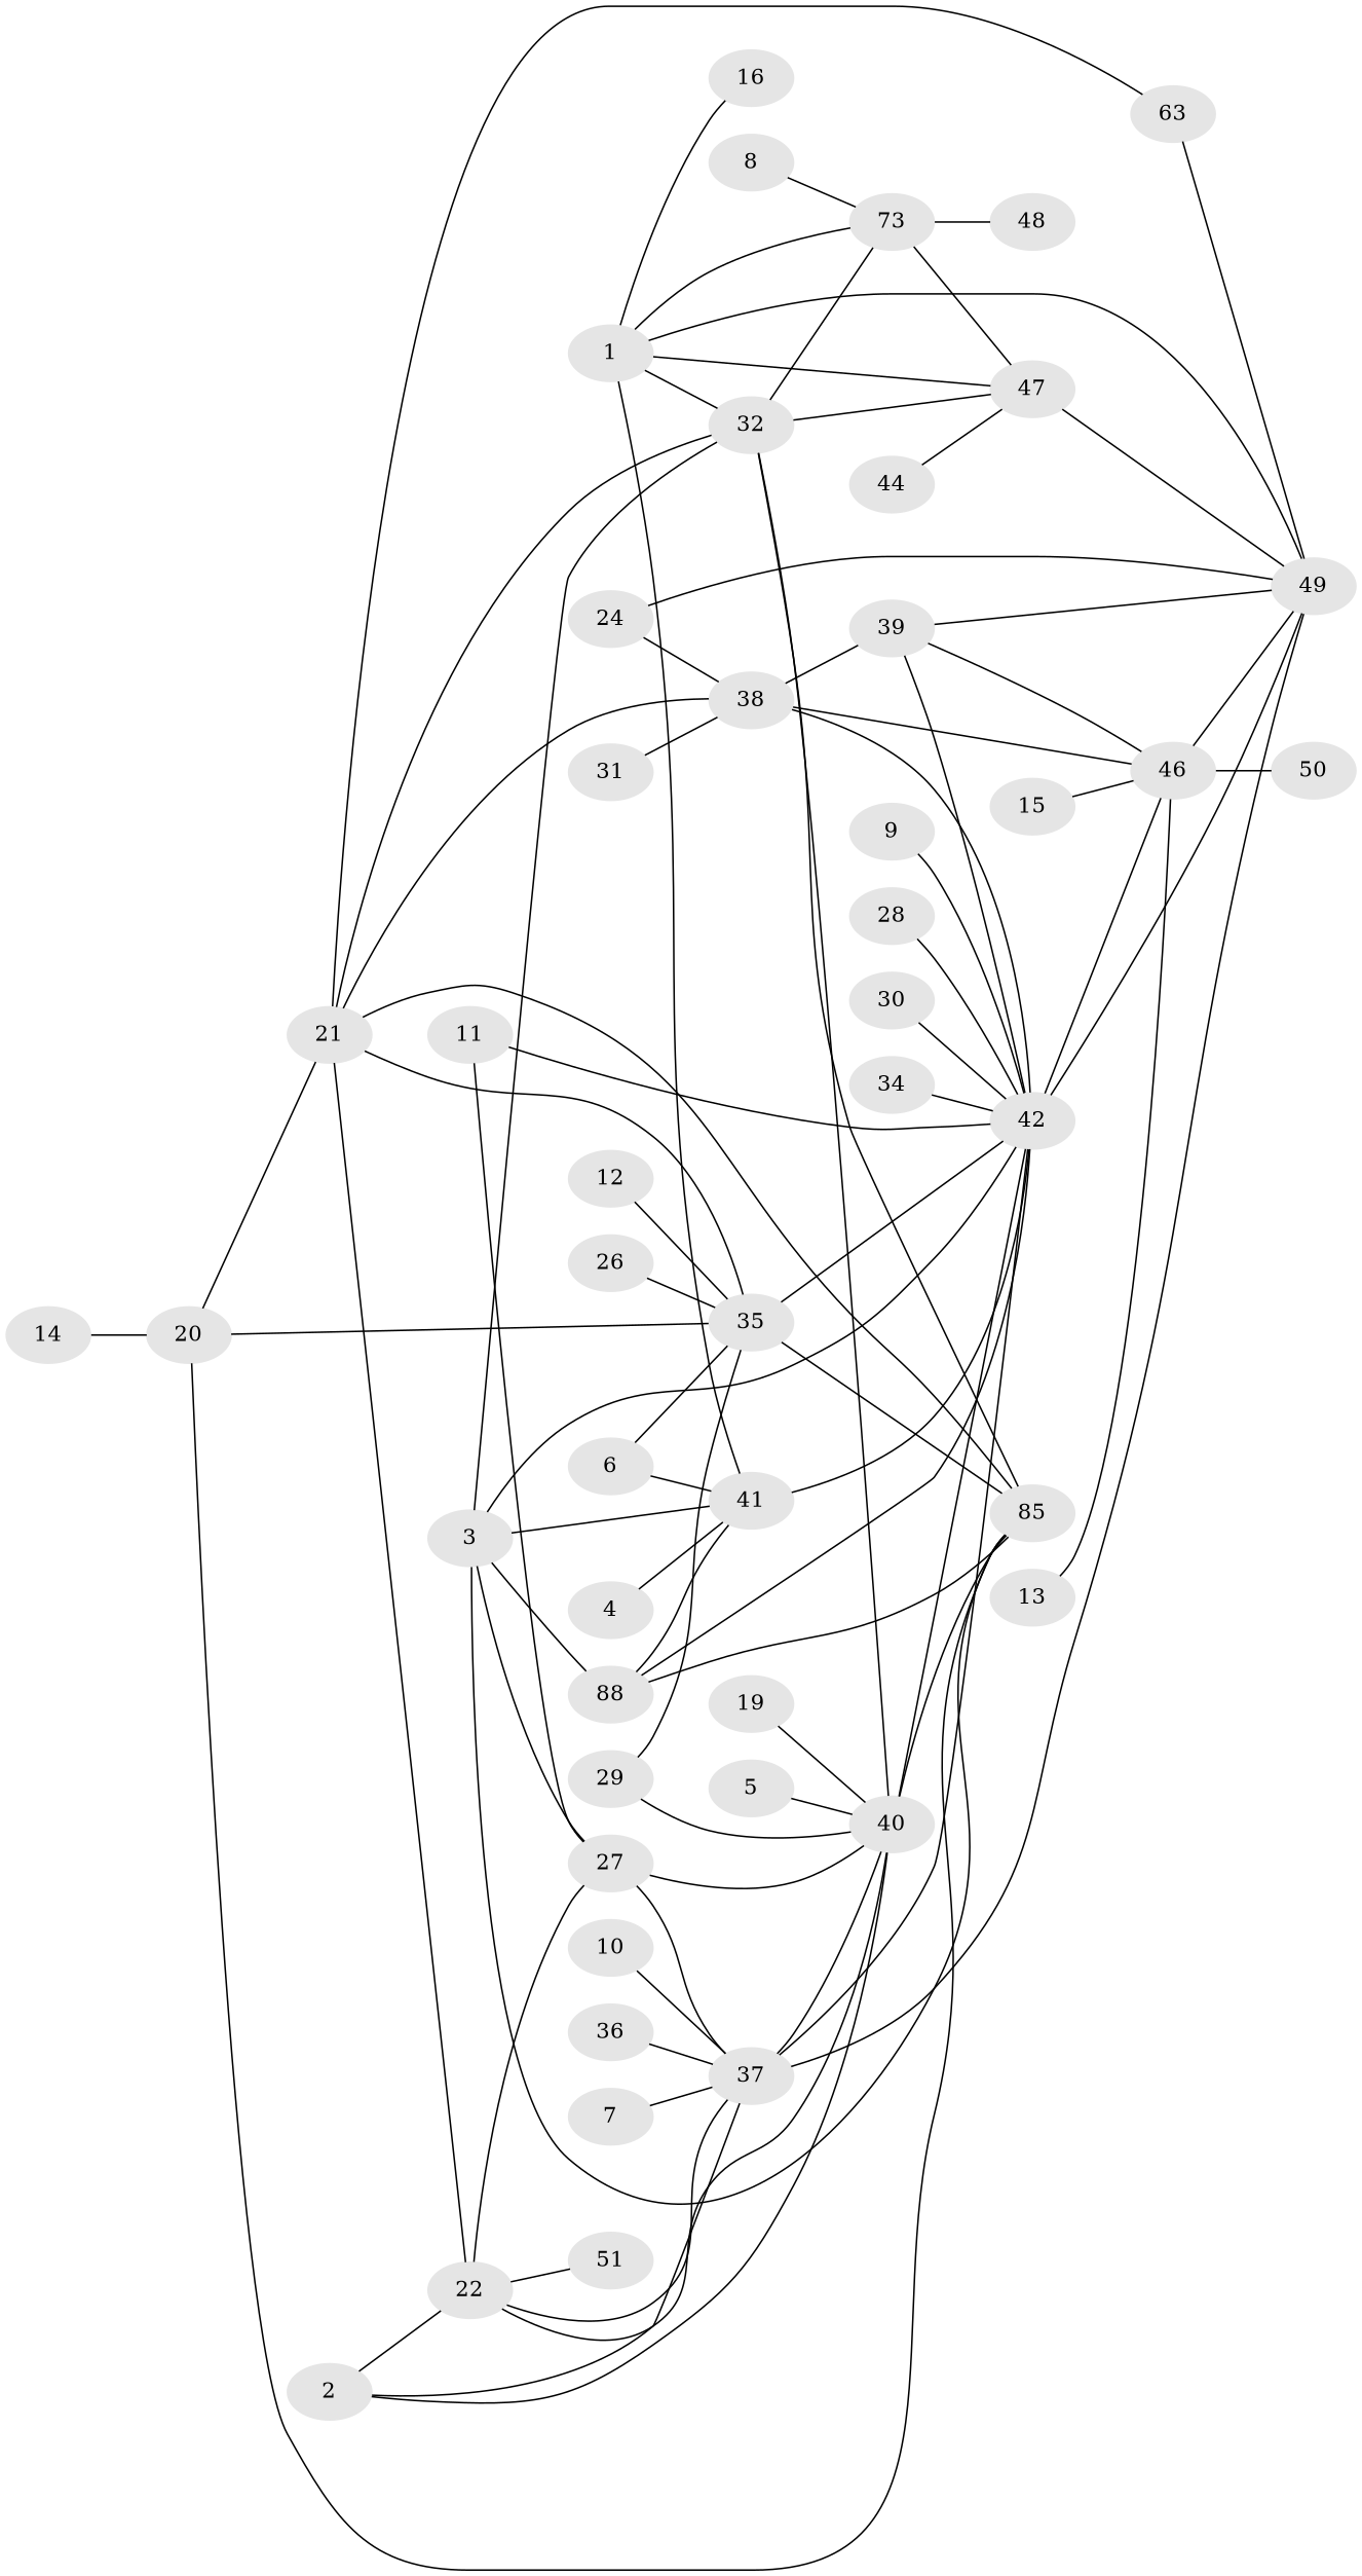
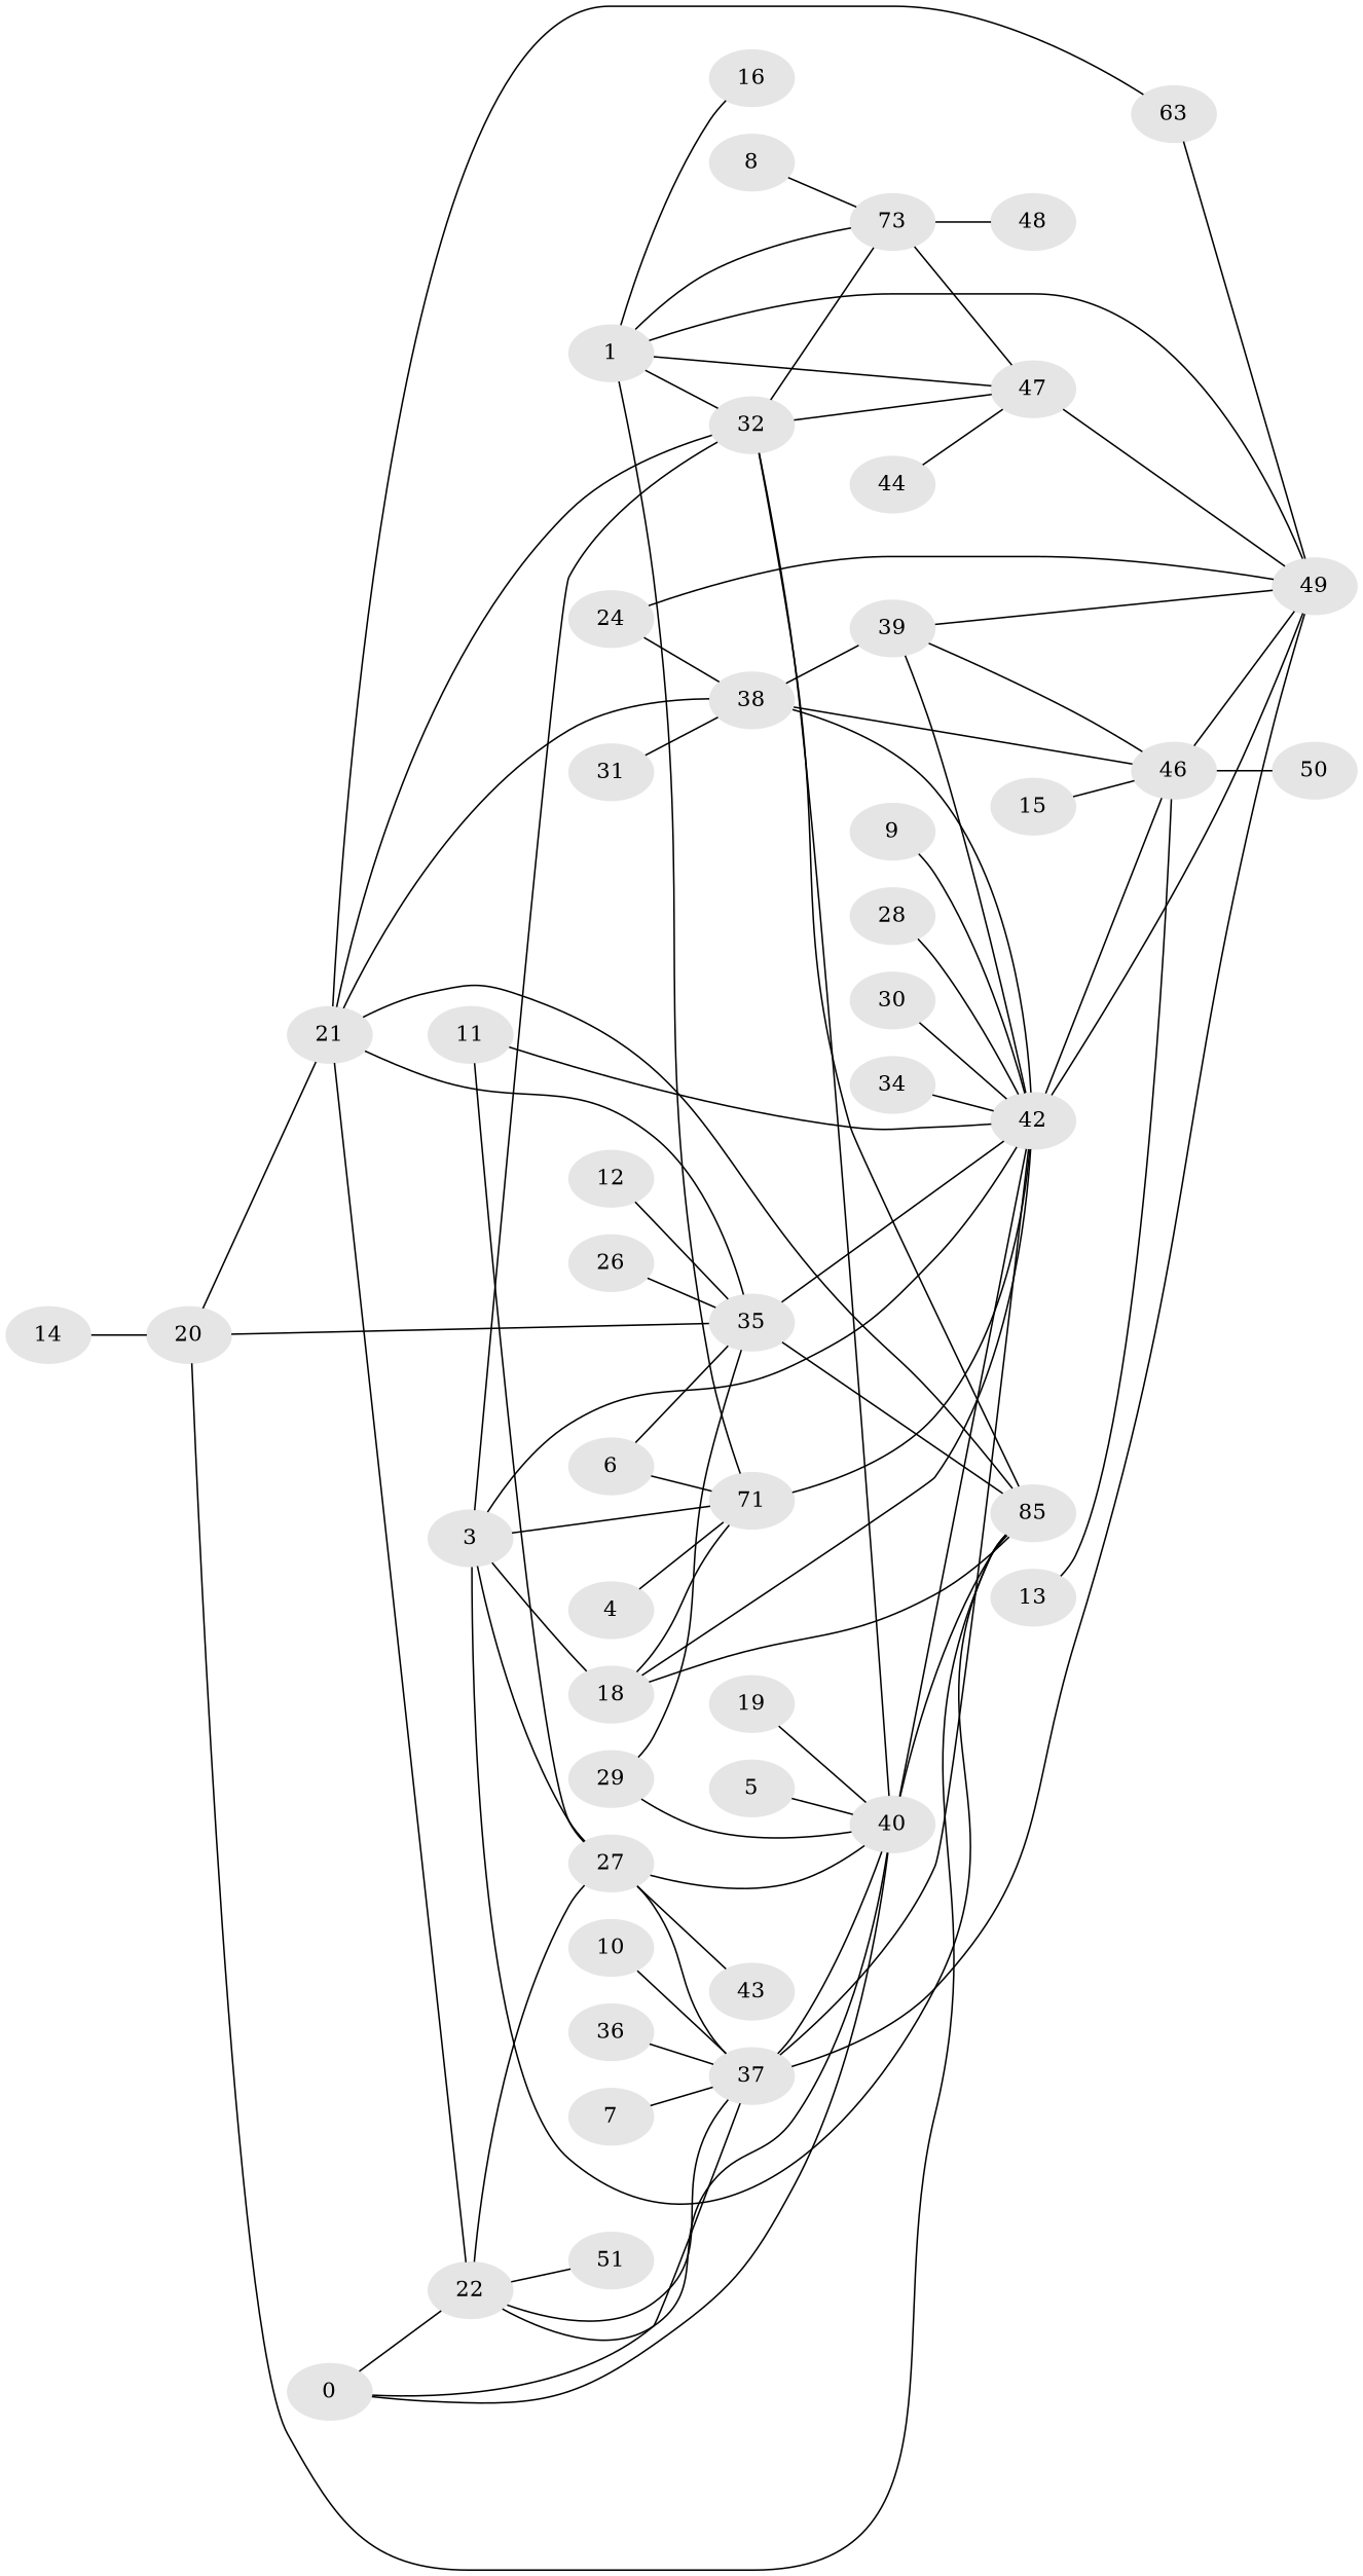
  graph {
    rankdir=LR
    node [color=gray90 style=filled]
    edge [weight=1.0]
    1
    16
    32
    n4 [label=73]
-   41
+   41 [label=71]
    47
    49
    40
    n9 [label=85]
    48
    42
-   2
+   2 [label=0]
    22
    37
    27
    51
+   43
    3
-   18 [label=88]
+   18
    46
    4
    5
    6
    35
    7
    8
    9
    10
    11
    12
    13
    50
    14
    20
    21
    15
    19
    n38 [label=63]
    38
    39
    24
    29
    26
    28
    30
    31
    34
    36
    44
    1 -- 16
    1 -- 32 [weight=2.0]
    1 -- n4 [weight=2.0]
    1 -- 41
    1 -- 47 [weight=2.0]
    1 -- 49
    32 -- n4
    32 -- 47
    32 -- 40
    32 -- n9
    n4 -- 47
    n4 -- 48
    41 -- 42
    47 -- 49
    40 -- n9
    40 -- 42
    42 -- 49
    42 -- 46
    2 -- 40
    2 -- 22
    2 -- 37
    22 -- 40
    22 -- 37
    22 -- 27
    22 -- 51
    37 -- 49
    37 -- 40
    37 -- 42
    27 -- 40
    27 -- 37
+   27 -- 43
    3 -- 32
    3 -- 41 [weight=2.0]
    3 -- n9
    3 -- 42 [weight=2.0]
    3 -- 27
    3 -- 18 [weight=2.0]
    18 -- 41
    18 -- n9
    18 -- 42
    46 -- 49
    46 -- 50
    4 -- 41
    5 -- 40
    6 -- 41
    6 -- 35
    35 -- n9 [weight=2.0]
    35 -- 42
    7 -- 37
    8 -- n4
    9 -- 42
    10 -- 37
    11 -- 42
    11 -- 27
    12 -- 35
    13 -- 46
    14 -- 20
    20 -- n9
    20 -- 35 [weight=2.0]
    20 -- 21
    21 -- 32
    21 -- n9
    21 -- 22
    21 -- 35 [weight=2.0]
    21 -- n38
    21 -- 38
    15 -- 46
    19 -- 40
    n38 -- 49
    38 -- 42
    38 -- 46
    38 -- 39
    39 -- 49
    39 -- 42
    39 -- 46
    24 -- 49
    24 -- 38
    29 -- 40
    29 -- 35
    26 -- 35
    28 -- 42
    30 -- 42
    31 -- 38
    34 -- 42
    36 -- 37
    44 -- 47
  }
